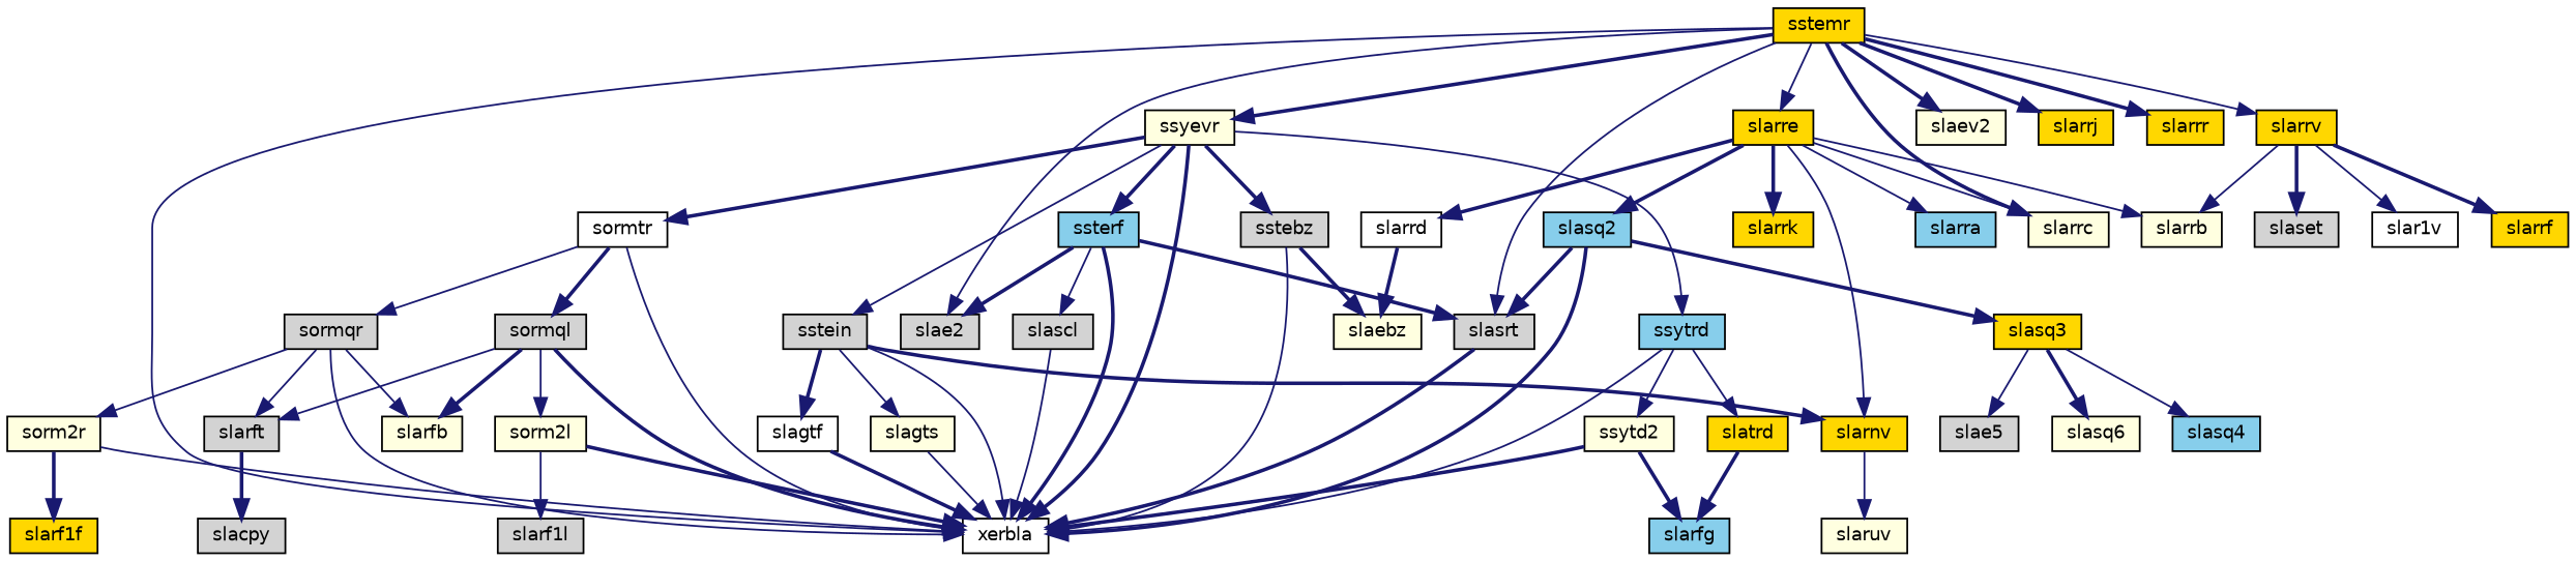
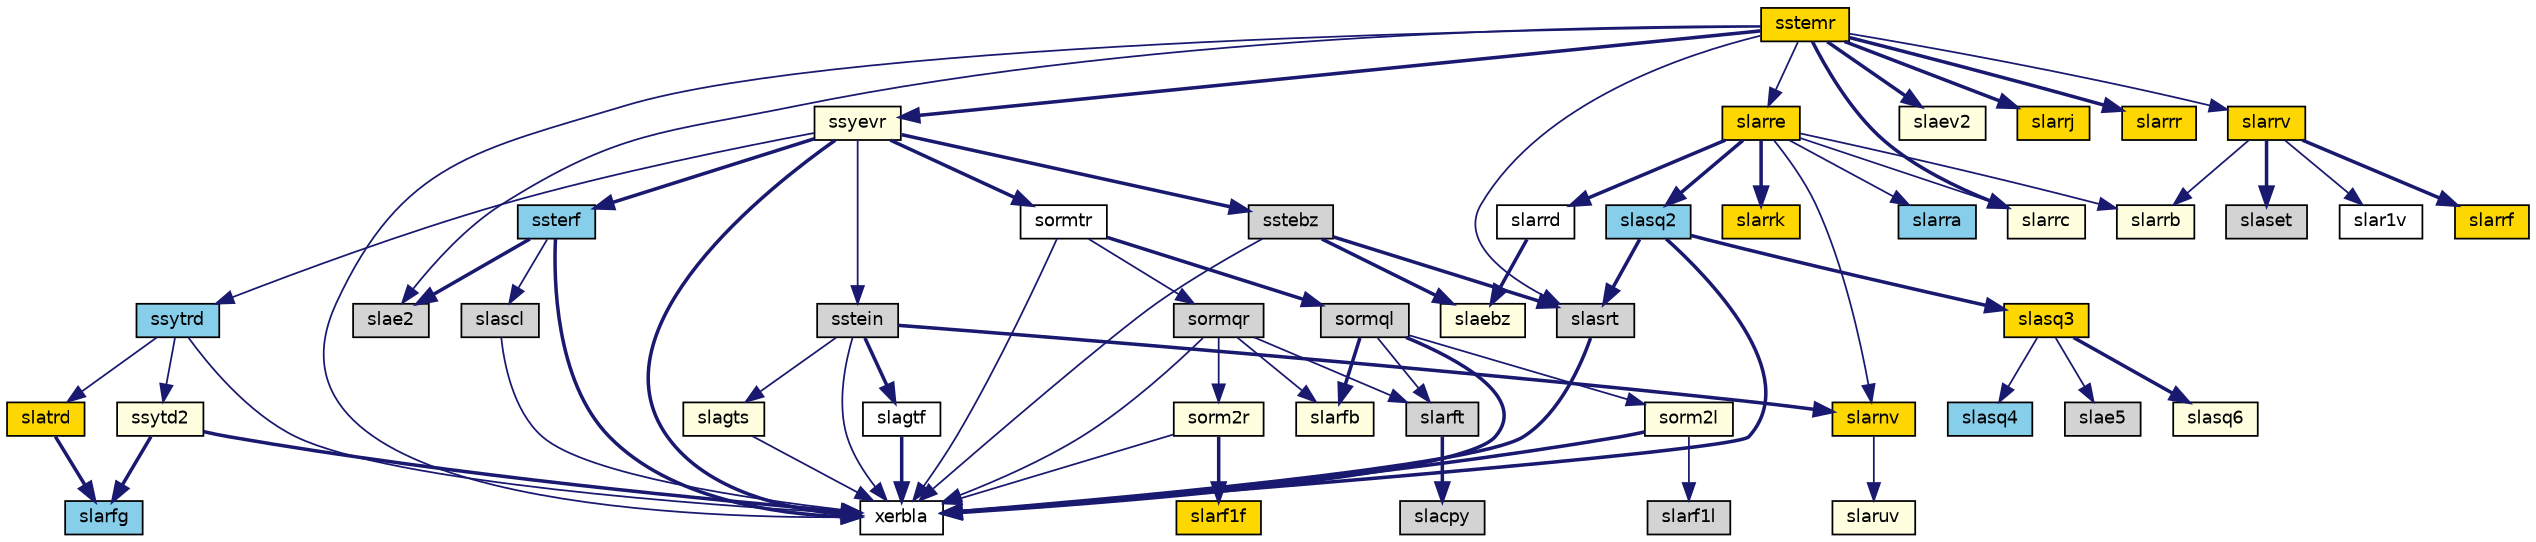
  digraph {
    rankdir=TB
    node [color=black fillcolor=lightyellow fontname=Helvetica fontsize=10 shape=record style=filled]
    edge [color=midnightblue fontname=Helvetica fontsize=10 labelfontname=Helvetica labelfontsize=10 style=bold]
    n1 [fontcolor=black height=0.2 label=ssyevr width=0.4]
    n2 [fillcolor=white height=0.2 label=sormtr width=0.4]
    n3 [fillcolor=white height=0.2 label=xerbla width=0.4]
    n4 [fillcolor=lightgrey height=0.2 label=sstebz width=0.4]
    n5 [fillcolor=lightgrey height=0.2 label=sstein width=0.4]
    n6 [fillcolor=skyblue height=0.2 label=ssterf width=0.4]
    n7 [fillcolor=skyblue height=0.2 label=ssytrd width=0.4]
    n8 [fillcolor=lightgrey height=0.2 label=sormql width=0.4]
    n9 [fillcolor=lightgrey height=0.2 label=sormqr width=0.4]
    n10 [height=0.2 label=slaebz width=0.4]
    n11 [fillcolor=white height=0.2 label=slagtf width=0.4]
    n12 [height=0.2 label=slagts width=0.4]
    n13 [fillcolor=gold height=0.2 label=slarnv width=0.4]
    n14 [fillcolor=gold height=0.2 label=sstemr width=0.4]
    n15 [fillcolor=lightgrey height=0.2 label=slae2 width=0.4]
    n16 [height=0.2 label=slaev2 width=0.4]
    n17 [height=0.2 label=slarrc width=0.4]
    n18 [fillcolor=gold height=0.2 label=slarre width=0.4]
    n19 [fillcolor=lightgrey height=0.2 label=slasrt width=0.4]
    n20 [fillcolor=gold height=0.2 label=slarrj width=0.4]
    n21 [fillcolor=gold height=0.2 label=slarrr width=0.4]
    n22 [fillcolor=gold height=0.2 label=slarrv width=0.4]
    n23 [fillcolor=lightgrey height=0.2 label=slascl width=0.4]
    n24 [fillcolor=gold height=0.2 label=slatrd width=0.4]
    n25 [height=0.2 label=ssytd2 width=0.4]
    n26 [height=0.2 label=slarfb width=0.4]
    n27 [fillcolor=lightgrey height=0.2 label=slarft width=0.4]
    n28 [height=0.2 label=sorm2l width=0.4]
    n29 [height=0.2 label=sorm2r width=0.4]
    n30 [fillcolor=lightgrey height=0.2 label=slacpy width=0.4]
    n31 [fillcolor=lightgrey height=0.2 label=slarf1l width=0.4]
    n32 [fillcolor=gold height=0.2 label=slarf1f width=0.4]
    n33 [height=0.2 label=slaruv width=0.4]
    n34 [fillcolor=skyblue height=0.2 label=slarra width=0.4]
    n35 [height=0.2 label=slarrb width=0.4]
    n36 [fillcolor=white height=0.2 label=slarrd width=0.4]
    n37 [fillcolor=gold height=0.2 label=slarrk width=0.4]
    n38 [fillcolor=skyblue height=0.2 label=slasq2 width=0.4]
    n39 [fillcolor=white height=0.2 label=slar1v width=0.4]
    n40 [fillcolor=gold height=0.2 label=slarrf width=0.4]
    n41 [fillcolor=lightgrey height=0.2 label=slaset width=0.4]
    n42 [fillcolor=gold height=0.2 label=slasq3 width=0.4]
    n43 [fillcolor=skyblue height=0.2 label=slasq4 width=0.4]
    n44 [fillcolor=lightgrey height=0.2 label=slae5 width=0.4]
    n45 [height=0.2 label=slasq6 width=0.4]
    n46 [fillcolor=skyblue height=0.2 label=slarfg width=0.4]
    n1 -> n2
    n1 -> n3
    n1 -> n4
    n1 -> n5 [style=solid]
    n1 -> n6
    n1 -> n7 [style=solid]
    n2 -> n3 [style=solid]
    n2 -> n8
    n2 -> n9 [style=solid]
    n4 -> n3 [style=solid]
    n4 -> n10
    n5 -> n3 [style=solid]
    n5 -> n11
    n5 -> n12 [style=solid]
    n5 -> n13
    n6 -> n3
    n6 -> n15
-   n6 -> n19
+   n4 -> n19
    n6 -> n23 [style=solid]
    n7 -> n3 [style=solid]
    n7 -> n24 [style=solid]
    n7 -> n25 [style=solid]
    n8 -> n3
    n8 -> n26
    n8 -> n27 [style=solid]
    n8 -> n28 [style=solid]
    n9 -> n3 [style=solid]
    n9 -> n26 [style=solid]
    n9 -> n27 [style=solid]
    n9 -> n29 [style=solid]
    n11 -> n3
    n12 -> n3 [style=solid]
    n13 -> n33 [style=solid]
    n14 -> n1
    n14 -> n3 [style=solid]
    n14 -> n15 [style=solid]
    n14 -> n16
    n14 -> n17
    n14 -> n18 [style=solid]
    n14 -> n19 [style=solid]
    n14 -> n20
    n14 -> n21
    n14 -> n22 [style=solid]
    n18 -> n13 [style=solid]
    n18 -> n17 [style=solid]
    n18 -> n34 [style=solid]
    n18 -> n35 [style=solid]
    n18 -> n36
    n18 -> n37
    n18 -> n38
    n19 -> n3
    n22 -> n35 [style=solid]
    n22 -> n39 [style=solid]
    n22 -> n40
    n22 -> n41
    n23 -> n3 [style=solid]
    n24 -> n46
    n25 -> n3
    n25 -> n46
    n27 -> n30
    n28 -> n3
    n28 -> n31 [style=solid]
    n29 -> n3 [style=solid]
    n29 -> n32
    n36 -> n10
    n38 -> n3
    n38 -> n19
    n38 -> n42
    n42 -> n43 [style=solid]
    n42 -> n44 [style=solid]
    n42 -> n45
  }
